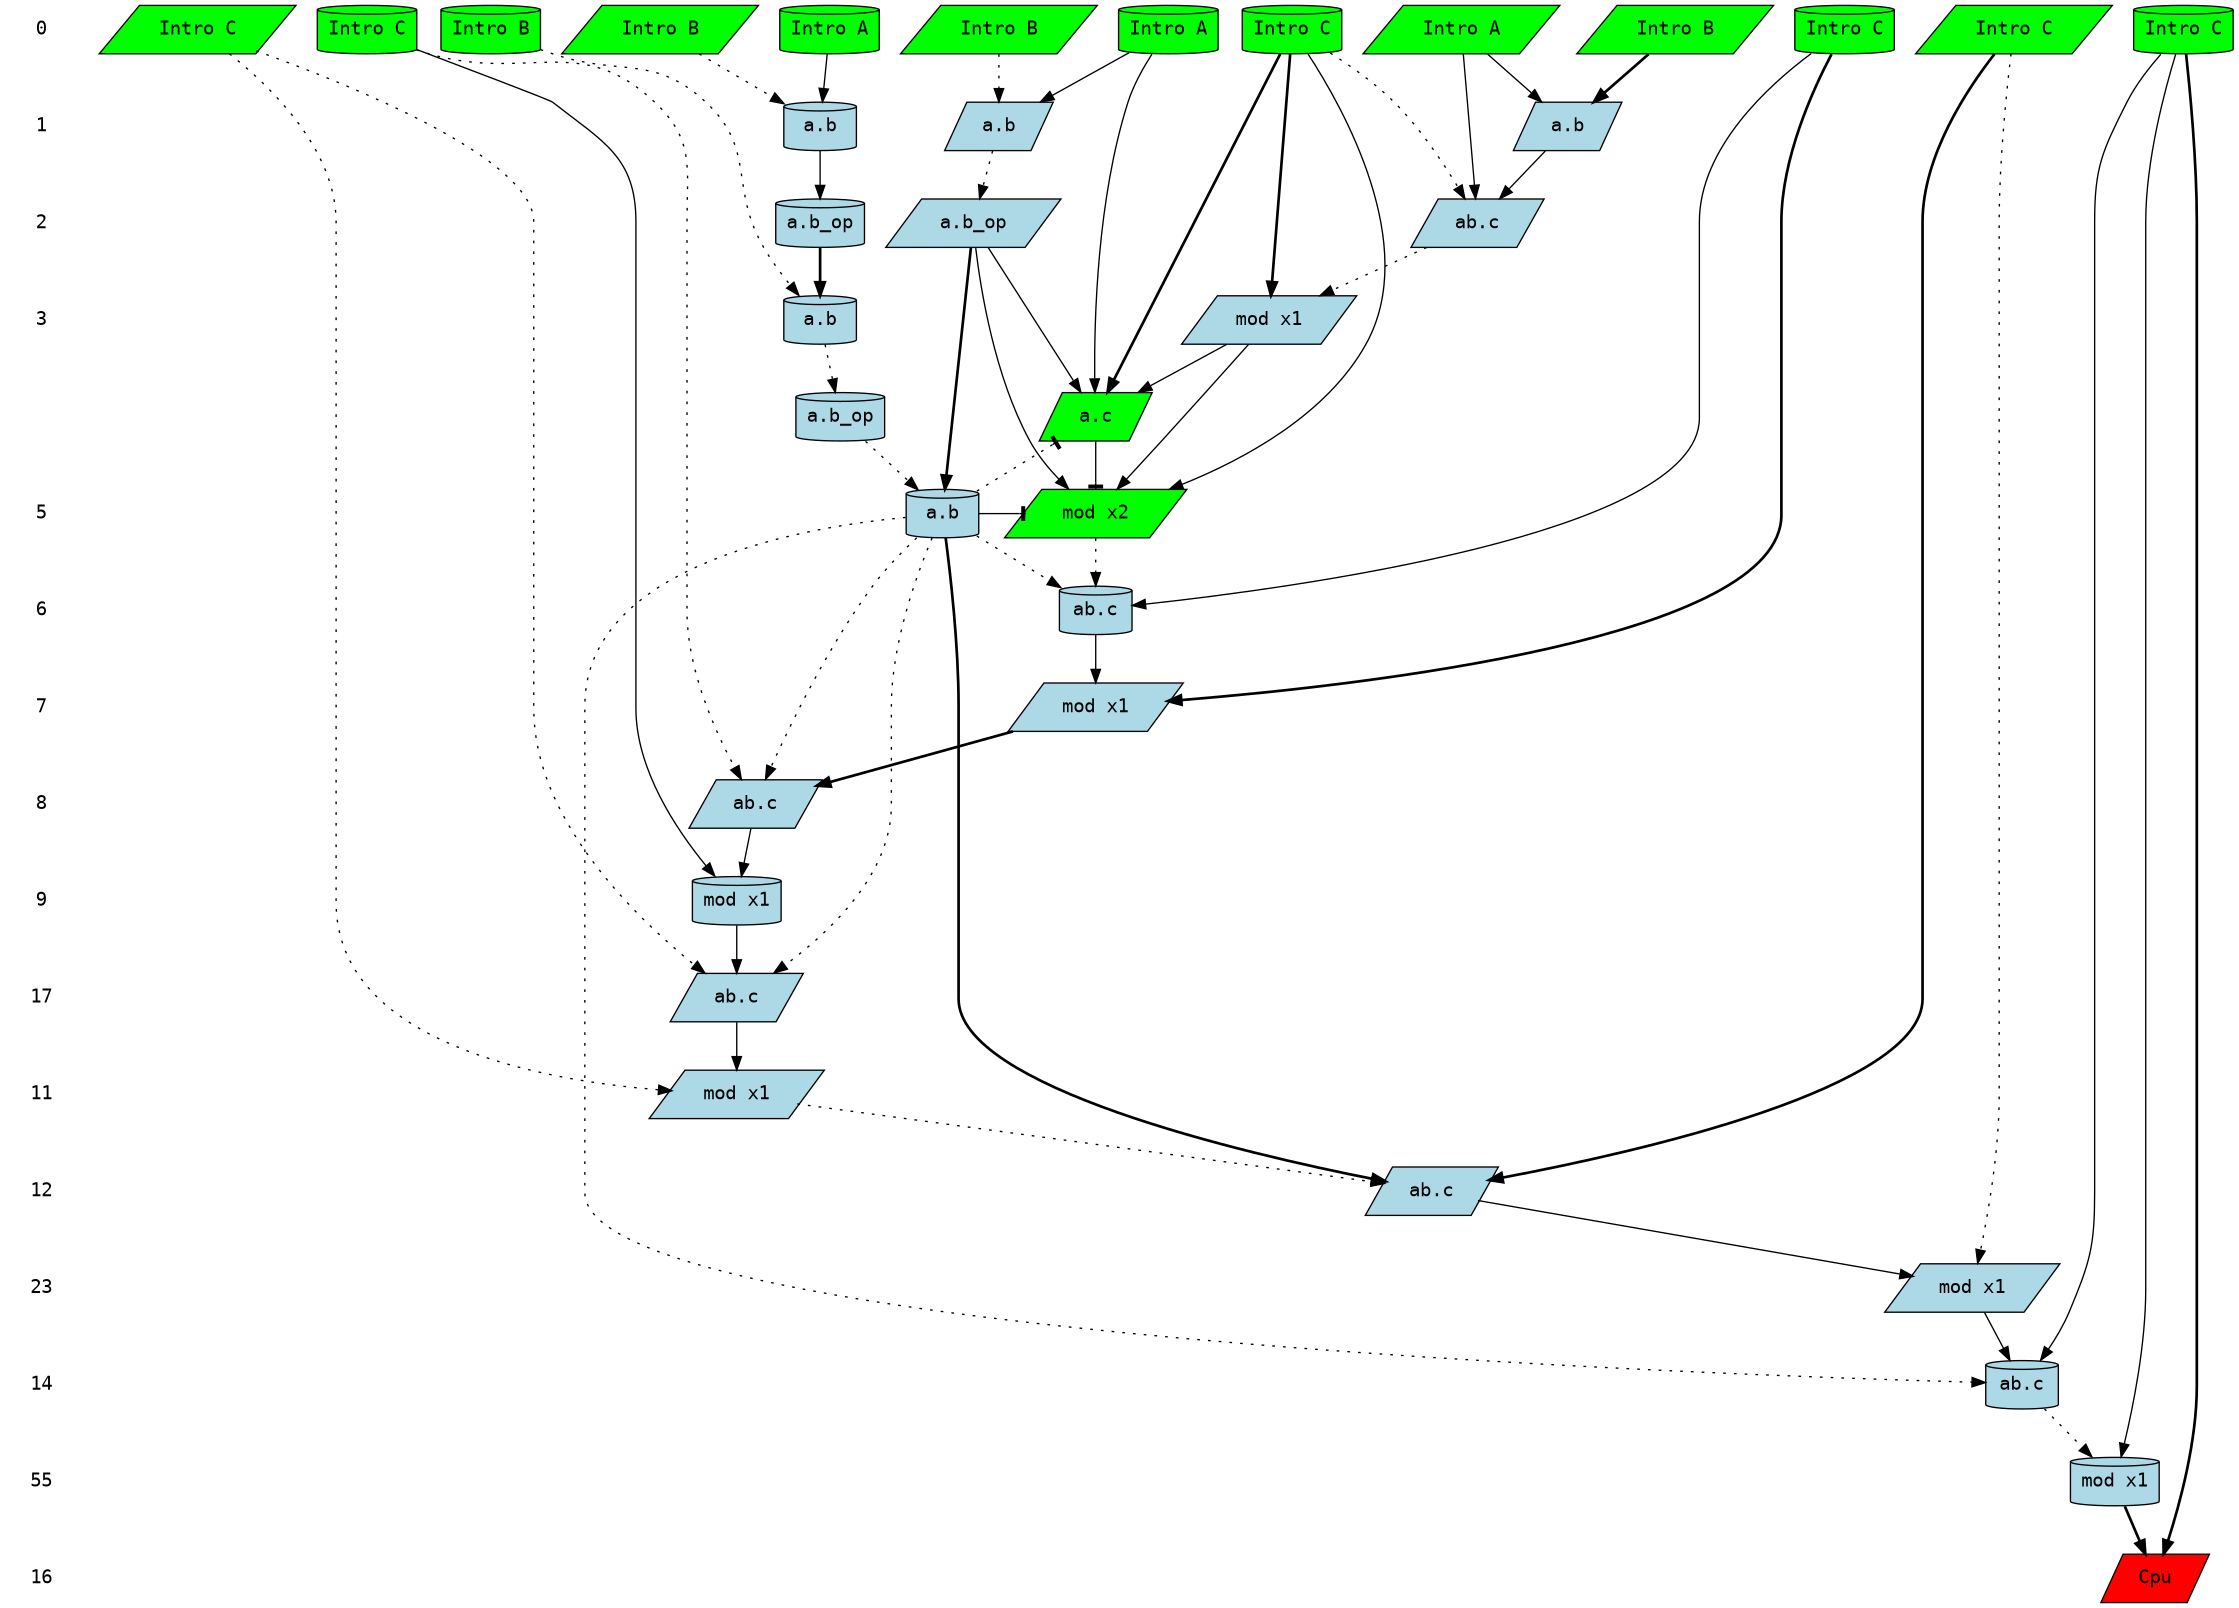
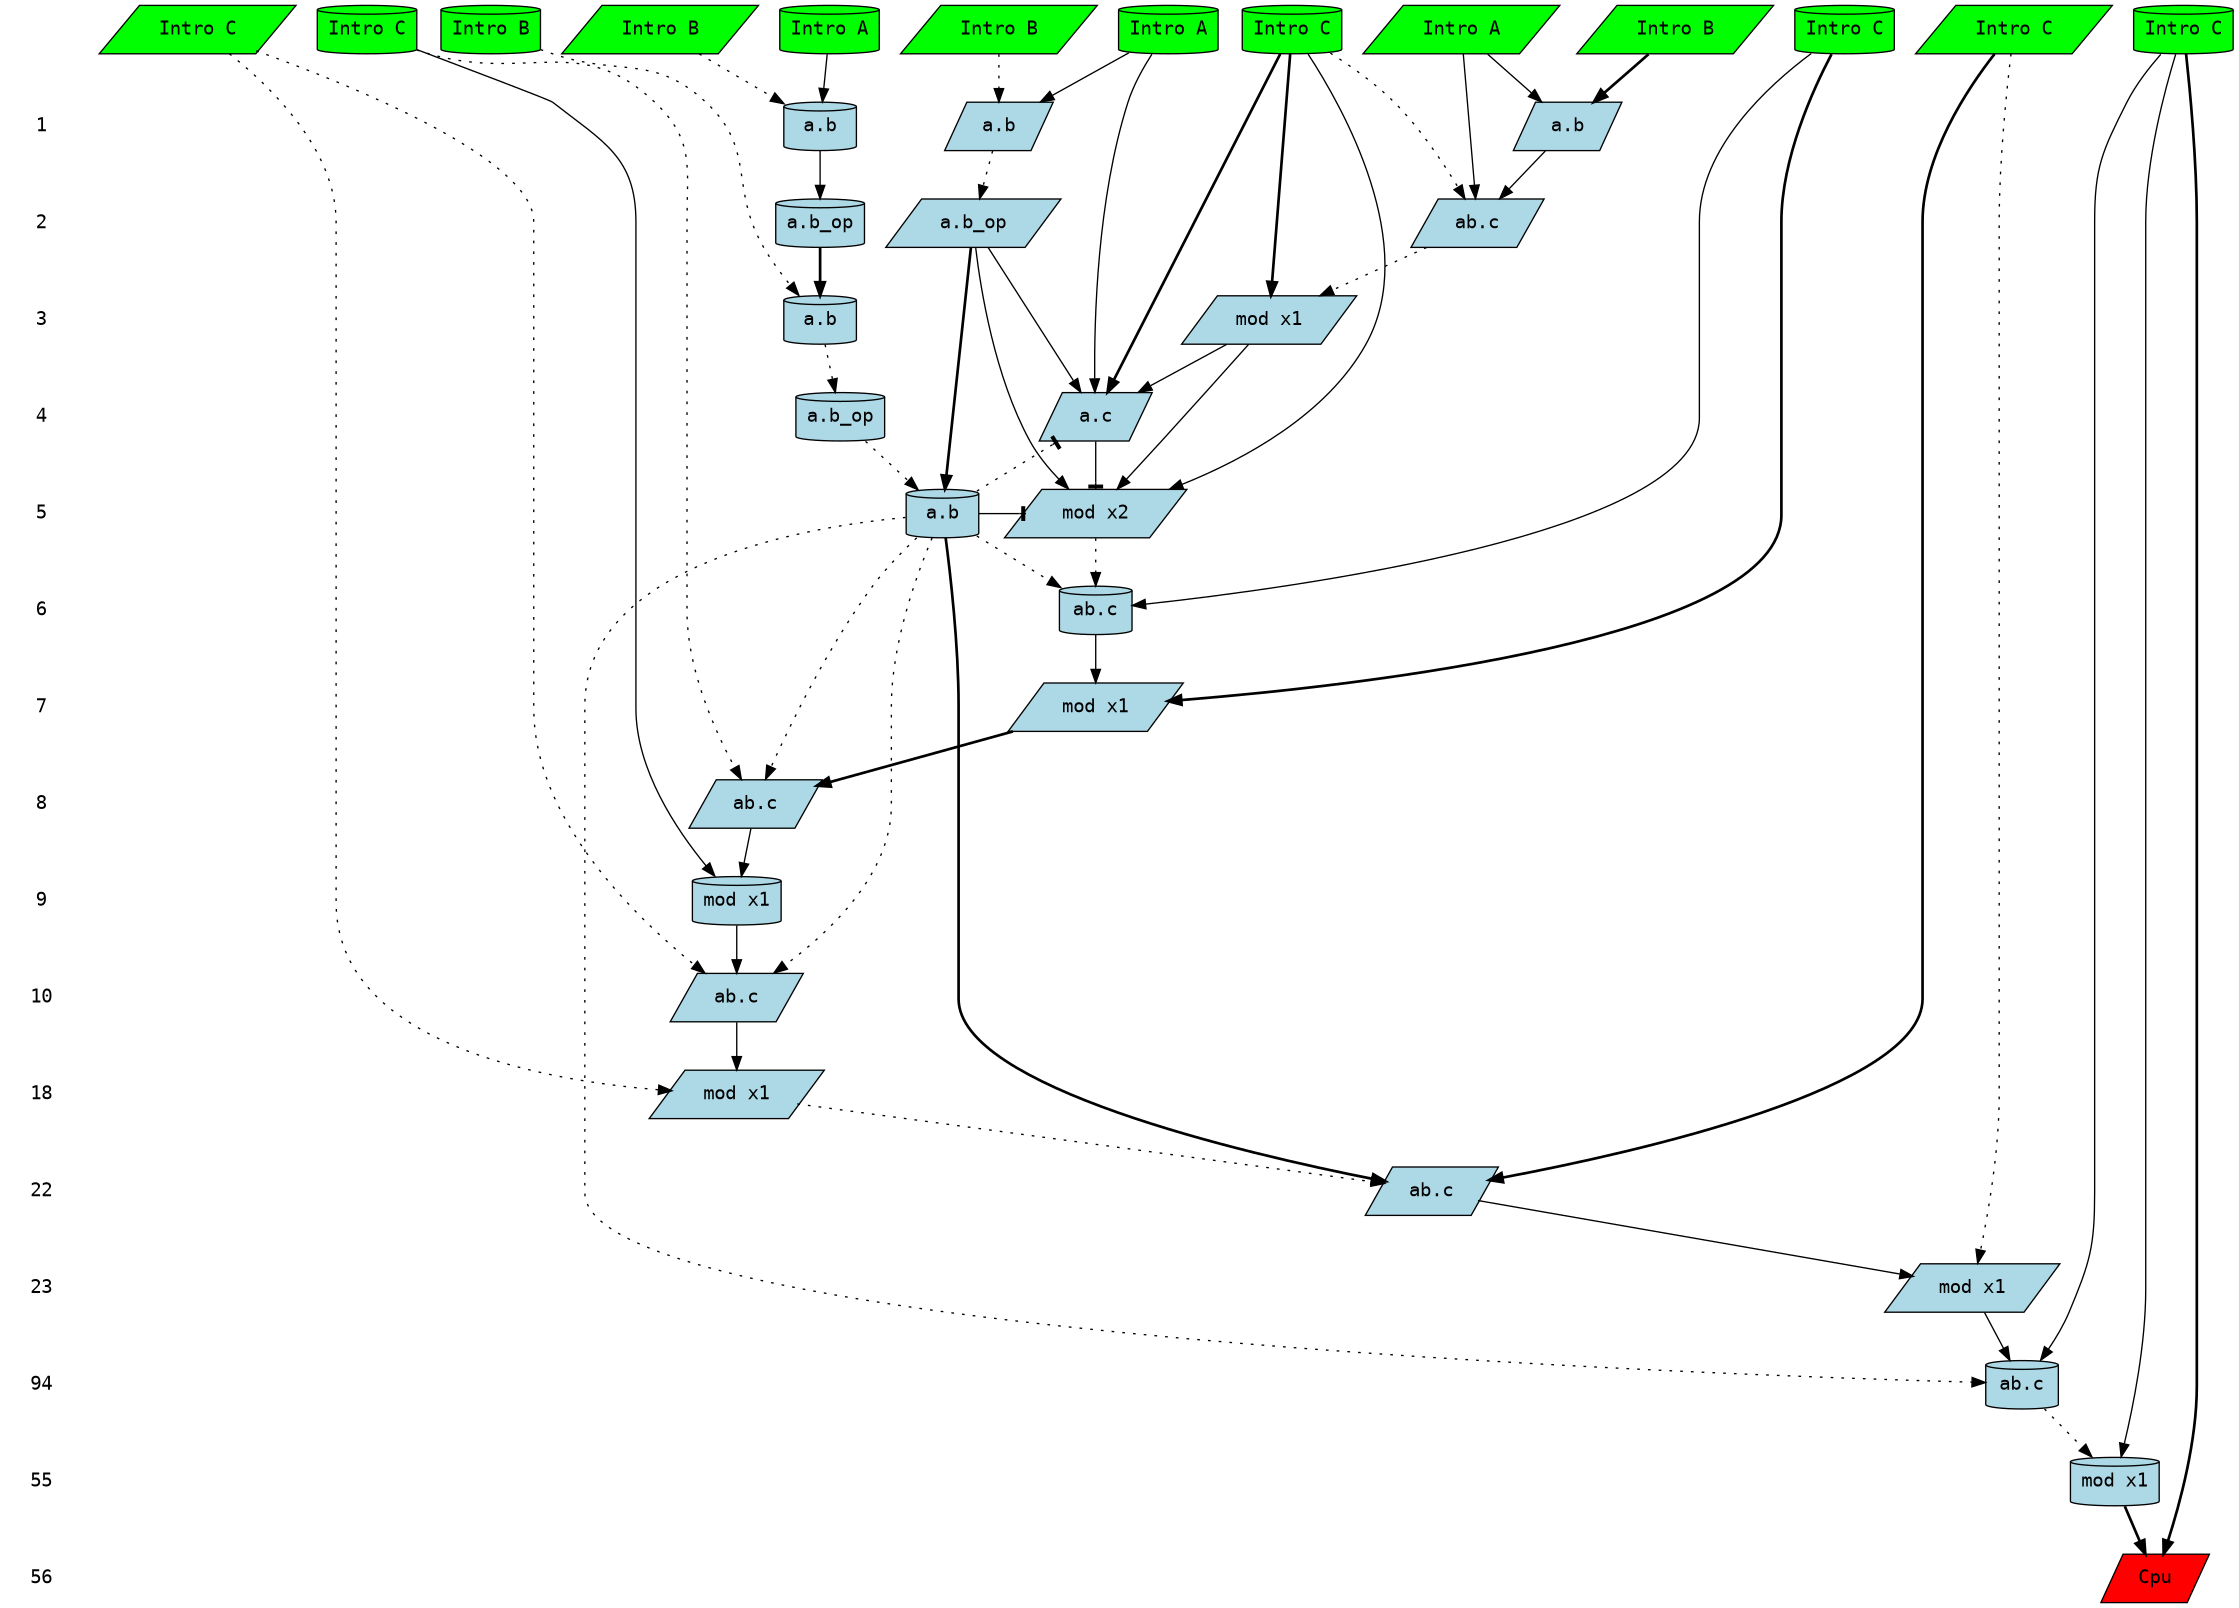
  digraph {
    fontname="DejaVu Sans Mono"
    ranksep=.5
    node [fontname="DejaVu Sans Mono" shape=parallelogram fillcolor=lightblue style=filled]
    edge [fontname="DejaVu Sans Mono" style=solid]
-   0 [shape=plaintext fillcolor="" style=""]
    n2 [fillcolor=green label="Intro B" shape=cylinder]
    n3 [fillcolor=green label="Intro B"]
    n4 [fillcolor=green label="Intro A" shape=cylinder]
    n5 [fillcolor=green label="Intro B"]
    n6 [fillcolor=green label="Intro A"]
    n7 [fillcolor=green label="Intro A" shape=cylinder]
    n8 [fillcolor=green label="Intro B"]
    n9 [fillcolor=green label="Intro C" shape=cylinder]
    n10 [fillcolor=green label="Intro C" shape=cylinder]
    n11 [fillcolor=green label="Intro C"]
    n12 [fillcolor=green label="Intro C" shape=cylinder]
    n13 [fillcolor=green label="Intro C"]
    n14 [fillcolor=green label="Intro C" shape=cylinder]
    1 [shape=plaintext fillcolor="" style=""]
    n16 [label="a.b"]
    n17 [label="a.b" shape=cylinder]
    n18 [label="a.b"]
    2 [shape=plaintext fillcolor="" style=""]
    n20 [label="a.b_op" shape=cylinder]
    n21 [label="ab.c"]
    n22 [label="a.b_op"]
    3 [shape=plaintext fillcolor="" style=""]
    n24 [label="mod x1"]
    n25 [label="a.b" shape=cylinder]
+   4 [shape=plaintext fillcolor="" style=""]
    n27 [label="a.b_op" shape=cylinder]
-   n28 [fillcolor=green label="a.c"]
+   n28 [label="a.c"]
    5 [shape=plaintext fillcolor="" style=""]
-   n30 [fillcolor=green label="mod x2"]
+   n30 [label="mod x2"]
    n31 [label="a.b" shape=cylinder]
    6 [shape=plaintext fillcolor="" style=""]
    n33 [label="ab.c" shape=cylinder]
    7 [shape=plaintext fillcolor="" style=""]
    n35 [label="mod x1"]
    8 [shape=plaintext fillcolor="" style=""]
    n37 [label="ab.c"]
    9 [shape=plaintext fillcolor="" style=""]
    n39 [label="mod x1" shape=cylinder]
-   10 [shape=plaintext label=17 fillcolor="" style=""]
+   10 [shape=plaintext fillcolor="" style=""]
    n41 [label="ab.c"]
-   11 [shape=plaintext fillcolor="" style=""]
+   11 [shape=plaintext label=18 fillcolor="" style=""]
    n43 [label="mod x1"]
-   12 [shape=plaintext fillcolor="" style=""]
+   12 [shape=plaintext label=22 fillcolor="" style=""]
    n45 [label="ab.c"]
    n46 [label=23 shape=plaintext fillcolor="" style=""]
    n47 [label="mod x1"]
-   14 [shape=plaintext fillcolor="" style=""]
+   14 [shape=plaintext label=94 fillcolor="" style=""]
    n49 [label="ab.c" shape=cylinder]
    n50 [label=55 shape=plaintext fillcolor="" style=""]
    n51 [label="mod x1" shape=cylinder]
-   16 [shape=plaintext fillcolor="" style=""]
+   16 [shape=plaintext label=56 fillcolor="" style=""]
    n53 [fillcolor=red label=Cpu]
    subgraph sub_1 {
      rank=same
-     0
      n2
      n3
      n4
      n5
      n6
      n7
      n8
      n9
      n10
      n11
      n12
      n13
      n14
    }
    subgraph sub_2 {
      rank=same
      1
      n16
      n17
      n18
    }
    subgraph sub_3 {
      rank=same
      2
      n20
      n21
      n22
    }
    subgraph sub_4 {
      rank=same
      3
      n24
      n25
    }
    subgraph sub_5 {
      rank=same
+     4
      n27
      n28
    }
    subgraph sub_6 {
      rank=same
      5
      n30
      n31
    }
    subgraph sub_7 {
      rank=same
      6
      n33
    }
    subgraph sub_8 {
      rank=same
      7
      n35
    }
    subgraph sub_9 {
      rank=same
      8
      n37
    }
    subgraph sub_10 {
      rank=same
      9
      n39
    }
    subgraph sub_11 {
      rank=same
      10
      n41
    }
    subgraph sub_12 {
      rank=same
      11
      n43
    }
    subgraph sub_13 {
      rank=same
      12
      n45
    }
    subgraph sub_14 {
      rank=same
      n46
      n47
    }
    subgraph sub_15 {
      rank=same
      14
      n49
    }
    subgraph sub_16 {
      rank=same
      n50
      n51
    }
    subgraph sub_17 {
      rank=same
      16
      n53
    }
-   0 -> 1 [style=invis]
    n2 -> n25 [style=dotted]
    n3 -> n16 [style=bold]
    n4 -> n17
    n5 -> n18 [style=dotted]
    n6 -> n16
    n6 -> n21
    n7 -> n18
    n7 -> n28
    n8 -> n17 [style=dotted]
    n9 -> n37 [style=dotted]
    n9 -> n39
    n10 -> n49
    n10 -> n51
    n10 -> n53 [style=bold]
    n11 -> n45 [style=bold]
    n11 -> n47 [style=dotted]
    n12 -> n21 [style=dotted]
    n12 -> n24 [style=bold]
    n12 -> n28 [style=bold]
    n12 -> n30
    n13 -> n41 [style=dotted]
    n13 -> n43 [style=dotted]
    n14 -> n33
    n14 -> n35 [style=bold]
    1 -> 2 [style=invis]
    n16 -> n21
    n17 -> n20
    n18 -> n22 [style=dotted]
    2 -> 3 [style=invis]
    n20 -> n25 [style=bold]
    n21 -> n24 [style=dotted]
    n22 -> n28
    n22 -> n30
    n22 -> n31 [style=bold]
+   3 -> 4 [style=invis]
    n24 -> n28
    n24 -> n30
    n25 -> n27 [style=dotted]
+   4 -> 5 [style=invis]
    n27 -> n31 [style=dotted]
    n28 -> n30 [arrowhead=tee]
    5 -> 6 [style=invis]
    n30 -> n33 [style=dotted]
    n31 -> n28 [arrowhead=tee style=dotted]
    n31 -> n30 [arrowhead=tee]
    n31 -> n33 [style=dotted]
    n31 -> n37 [style=dotted]
    n31 -> n41 [style=dotted]
    n31 -> n45 [style=bold]
    n31 -> n49 [style=dotted]
    6 -> 7 [style=invis]
    n33 -> n35
    7 -> 8 [style=invis]
    n35 -> n37 [style=bold]
    8 -> 9 [style=invis]
    n37 -> n39
    9 -> 10 [style=invis]
    n39 -> n41
    10 -> 11 [style=invis]
    n41 -> n43
    11 -> 12 [style=invis]
    n43 -> n45 [style=dotted]
    12 -> n46 [style=invis]
    n45 -> n47
    n46 -> 14 [style=invis]
    n47 -> n49
    14 -> n50 [style=invis]
    n49 -> n51 [style=dotted]
    n50 -> 16 [style=invis]
    n51 -> n53 [style=bold]
  }
